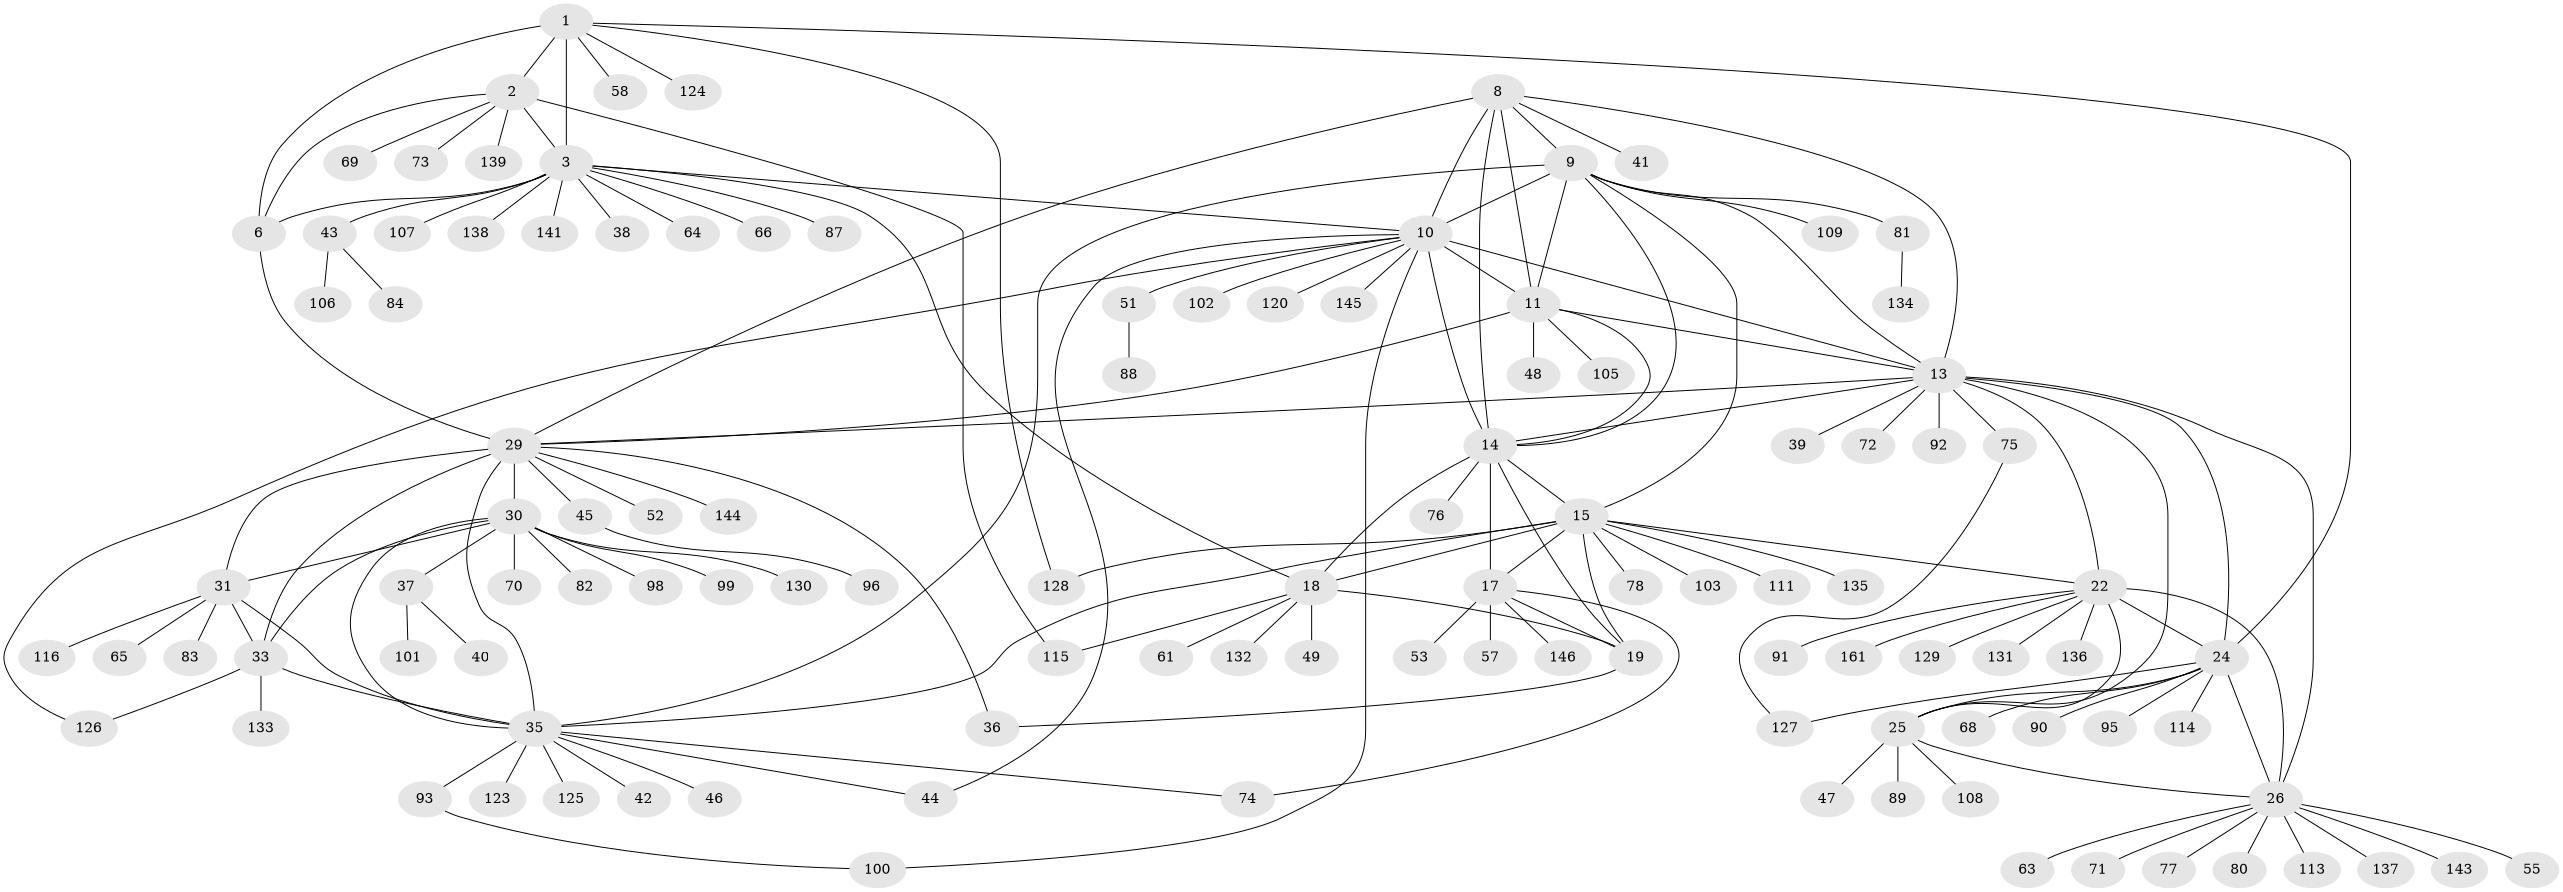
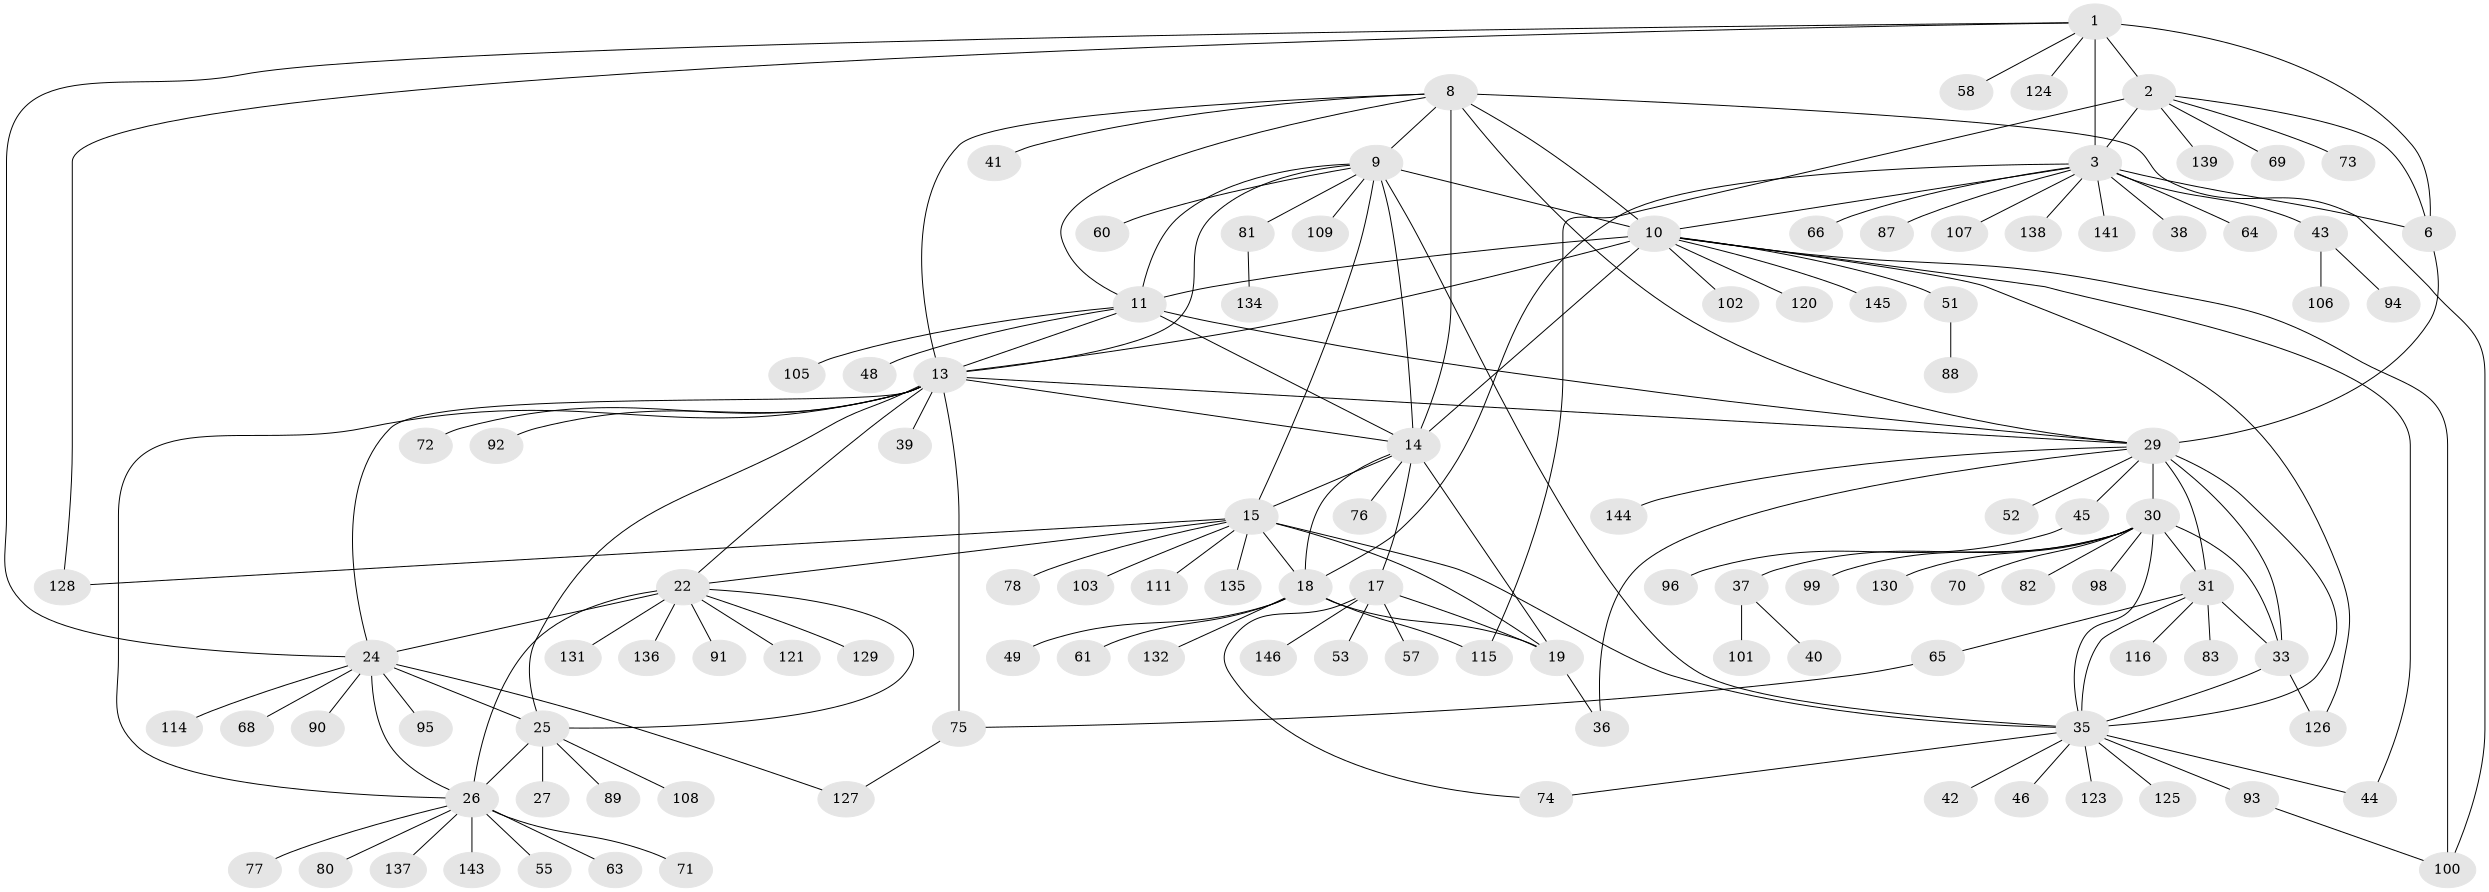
  graph {
    node [color=gray90 style=filled]
    1 [super="+5"]
    2 [super="+7"]
    3 [super="+4"]
    6 [super="+79"]
    24 [super="+110"]
    58
    124
    128
    69
    73
    115
    139
    10 [super="+12"]
    18 [super="+117"]
    38 [super="+59"]
    43 [super="+122"]
    64
    66
    87
    107
    138
    141
    29 [super="+34"]
    25
    26 [super="+28"]
    68
    90
    95
    114
    127
    11 [super="+50"]
    13 [super="+27"]
    14 [super="+21"]
    100 [super="+142"]
    44 [super="+97"]
    51
    102
    120
    126
    145
    19 [super="+56"]
    49
    61
    132
-   94 [label=84]
+   94
    106
    35 [super="+67"]
    36
    30 [super="+32"]
    31 [super="+85"]
    33 [super="+54"]
    45
    52
    144
    8 [super="+62"]
    9 [super="+118"]
    41
    15 [super="+16"]
+   60
    81
    109
    48
    105
    22 [super="+23"]
    39
    72
    75 [super="+104"]
    92
    17 [super="+20"]
    76
    78
    103
    111
    135
    74
    42
    46
    93
    123
    125
    134
    88
    91
-   121 [label=161]
+   121
    129
    131
    136
-   47
+   47 [label=27]
    89
    108
    55
    63 [super="+84"]
    71
    77
    80
-   113
    137
    143
    53
    57
    146
    37 [super="+119"]
    70 [super="+112"]
    82
    98
    99
    130
    65
    83
    116
-   133
    96
    40 [super="+140"]
    101
    1 -- 2 [weight=4]
    1 -- 3 [weight=4]
    1 -- 6 [weight=2]
    1 -- 24
    1 -- 58
    1 -- 124
    1 -- 128
    2 -- 3 [weight=4]
    2 -- 6 [weight=2]
    2 -- 69
    2 -- 73
    2 -- 115
    2 -- 139
    3 -- 6 [weight=2]
    3 -- 10
    3 -- 18
    3 -- 38
    3 -- 43
    3 -- 64
    3 -- 66
    3 -- 87
    3 -- 107
    3 -- 138
    3 -- 141
    6 -- 29
    24 -- 25
    24 -- 26 [weight=2]
    24 -- 68
    24 -- 90
    24 -- 95
    24 -- 114
    24 -- 127
    10 -- 11 [weight=2]
    10 -- 13 [weight=2]
    10 -- 14 [weight=2]
    10 -- 100
    10 -- 44
    10 -- 51
    10 -- 102
    10 -- 120
    10 -- 126
    10 -- 145
    18 -- 115
    18 -- 19
    18 -- 49
    18 -- 61
    18 -- 132
    43 -- 94
    43 -- 106
    29 -- 35 [weight=2]
    29 -- 36
    29 -- 30 [weight=4]
    29 -- 31 [weight=2]
    29 -- 33 [weight=2]
    29 -- 45
    29 -- 52
    29 -- 144
    25 -- 26 [weight=2]
    25 -- 47
    25 -- 89
    25 -- 108
    26 -- 55
    26 -- 63
    26 -- 71
    26 -- 77
    26 -- 80
-   26 -- 113
    26 -- 137
    26 -- 143
    11 -- 29
    11 -- 13
    11 -- 14
    11 -- 48
    11 -- 105
    13 -- 24
    13 -- 29
    13 -- 25
    13 -- 26 [weight=2]
    13 -- 14
    13 -- 22 [weight=2]
    13 -- 39
    13 -- 72
    13 -- 75
    13 -- 92
    14 -- 18
    14 -- 19
    14 -- 15 [weight=2]
    14 -- 17 [weight=2]
    14 -- 76
    51 -- 88
    19 -- 36
    35 -- 44
    35 -- 74
    35 -- 42
    35 -- 46
    35 -- 93
    35 -- 123
    35 -- 125
    30 -- 35 [weight=2]
    30 -- 31 [weight=2]
    30 -- 33 [weight=2]
    30 -- 37
    30 -- 70
    30 -- 82
    30 -- 98
    30 -- 99
    30 -- 130
    31 -- 35
    31 -- 33
    31 -- 65
    31 -- 83
    31 -- 116
    33 -- 126
    33 -- 35
-   33 -- 133
    45 -- 96
    8 -- 10 [weight=2]
    8 -- 29
    8 -- 11
    8 -- 13
    8 -- 14
+   8 -- 100
    8 -- 9
    8 -- 41
    9 -- 10 [weight=2]
    9 -- 11
    9 -- 13
    9 -- 14
    9 -- 35
    9 -- 15
+   9 -- 60
    9 -- 81
    9 -- 109
    15 -- 128
    15 -- 18 [weight=2]
    15 -- 19 [weight=2]
    15 -- 35
    15 -- 22
-   15 -- 17 [weight=4]
    15 -- 78
    15 -- 103
    15 -- 111
    15 -- 135
    81 -- 134
    22 -- 24 [weight=2]
    22 -- 25 [weight=2]
    22 -- 26 [weight=4]
    22 -- 91
    22 -- 121
    22 -- 129
    22 -- 131
    22 -- 136
    75 -- 127
    17 -- 19 [weight=2]
    17 -- 74
    17 -- 53
    17 -- 57
    17 -- 146
    93 -- 100
    37 -- 40
    37 -- 101
+   65 -- 75
  }
